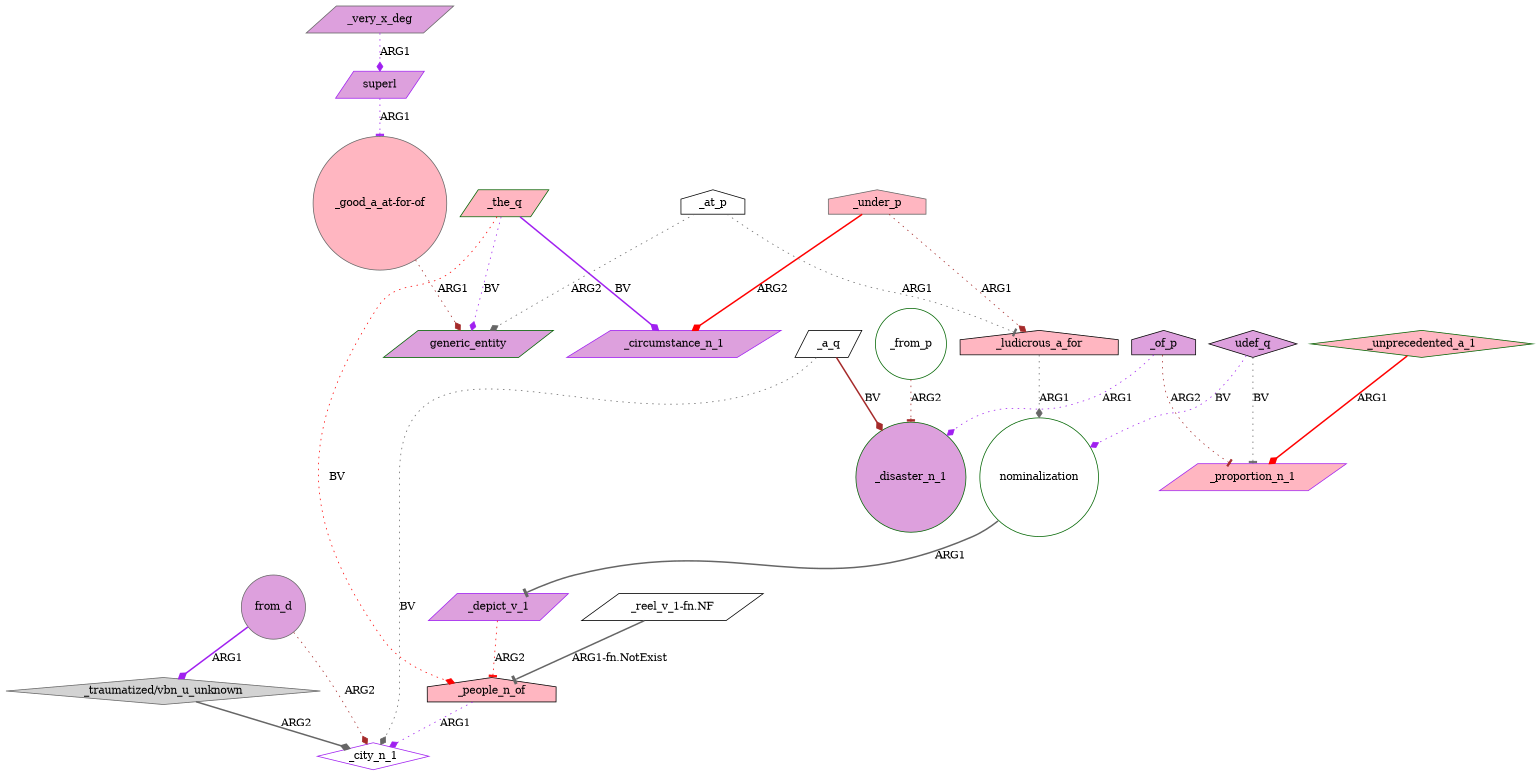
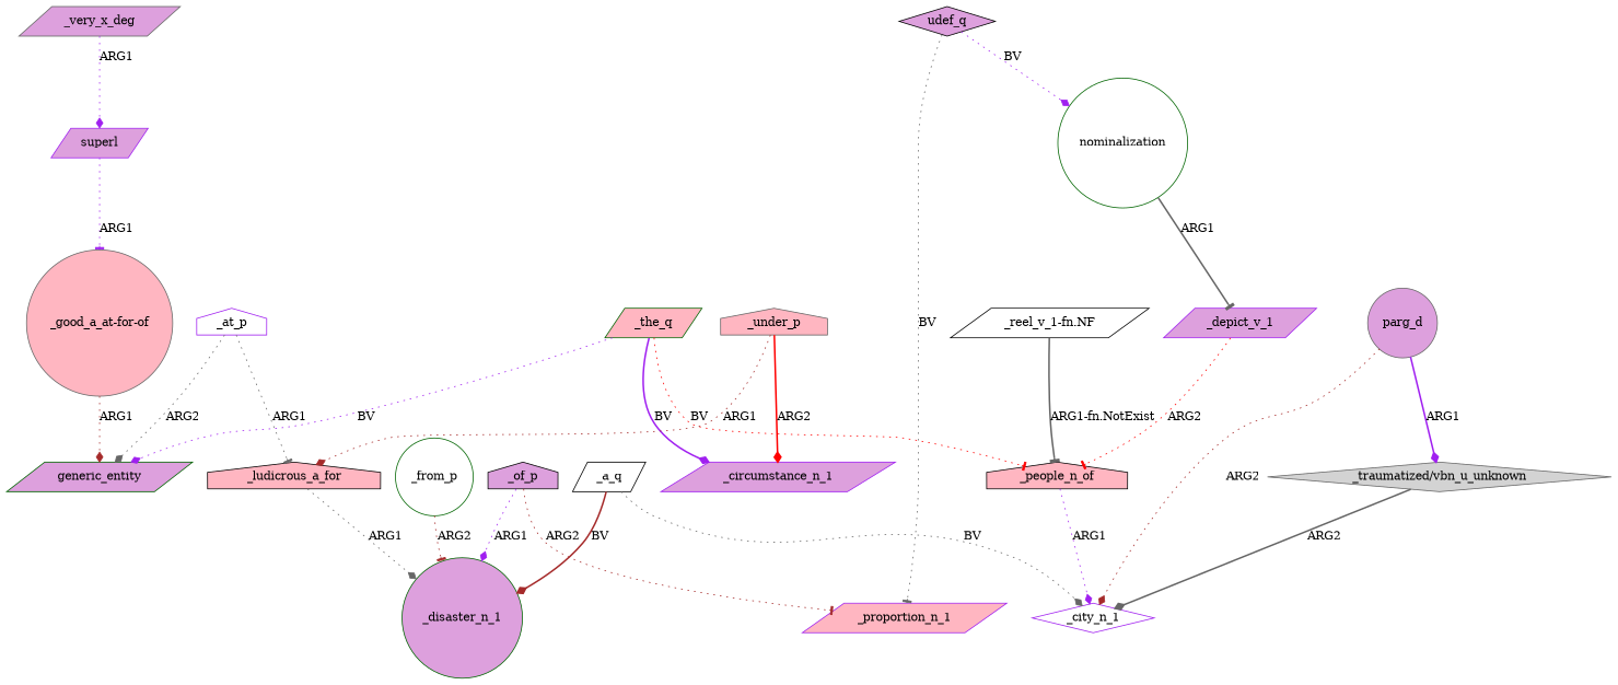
  digraph {
    node [color=darkgreen fillcolor=plum shape=parallelogram style=filled]
    edge [arrowhead=diamond color=purple style=dotted]
    _the_q [fillcolor=lightpink]
    generic_entity
    _circumstance_n_1 [color=purple]
    _people_n_of [color=black fillcolor=lightpink shape=house]
    _city_n_1 [color=purple fillcolor=white shape=diamond]
-   parg_d [color=gray40 shape=circle label=from_d]
+   parg_d [color=gray40 shape=circle]
    "_traumatized/vbn_u_unknown" [color=gray40 fillcolor=lightgrey shape=diamond]
    _very_x_deg [color=gray40]
    superl [color=purple]
    "_good_a_at-for-of" [color=gray40 fillcolor=lightpink shape=circle]
    _under_p [color=gray40 fillcolor=lightpink shape=house]
    _ludicrous_a_for [color=black fillcolor=lightpink shape=house]
    nominalization [fillcolor=white shape=circle]
    _from_p [fillcolor=white shape=circle]
    _disaster_n_1 [shape=circle]
    "_reel_v_1-fn.NF" [color=black fillcolor=white]
-   _at_p [color=black fillcolor=white shape=house]
+   _at_p [color=purple fillcolor=white shape=house]
    _depict_v_1 [color=purple]
    udef_q [color=black shape=diamond]
    _proportion_n_1 [color=purple fillcolor=lightpink]
    _of_p [color=black shape=house]
    _a_q [color=black fillcolor=white]
-   _unprecedented_a_1 [fillcolor=lightpink shape=diamond]
    _the_q -> generic_entity [label=BV]
    _the_q -> _circumstance_n_1 [label=BV style=bold]
-   _the_q -> _people_n_of [color=red label=BV]
+   _the_q -> _people_n_of [arrowhead=tee color=red label=BV]
    _people_n_of -> _city_n_1 [label=ARG1]
    parg_d -> _city_n_1 [color=brown label=ARG2]
    parg_d -> "_traumatized/vbn_u_unknown" [label=ARG1 style=bold]
    "_traumatized/vbn_u_unknown" -> _city_n_1 [color=gray40 label=ARG2 style=bold]
    _very_x_deg -> superl [label=ARG1]
    superl -> "_good_a_at-for-of" [arrowhead=tee label=ARG1]
    "_good_a_at-for-of" -> generic_entity [color=brown label=ARG1]
    _under_p -> _circumstance_n_1 [color=red label=ARG2 style=bold]
    _under_p -> _ludicrous_a_for [color=brown label=ARG1]
-   _ludicrous_a_for -> nominalization [color=gray40 label=ARG1]
+   _ludicrous_a_for -> _disaster_n_1 [color=gray40 label=ARG1]
    nominalization -> _depict_v_1 [arrowhead=tee color=gray40 label=ARG1 style=bold]
    _from_p -> _disaster_n_1 [arrowhead=tee color=brown label=ARG2]
    "_reel_v_1-fn.NF" -> _people_n_of [arrowhead=tee color=gray40 label="ARG1-fn.NotExist" style=bold]
    _at_p -> generic_entity [color=gray40 label=ARG2]
    _at_p -> _ludicrous_a_for [arrowhead=tee color=gray40 label=ARG1]
    _depict_v_1 -> _people_n_of [arrowhead=tee color=red label=ARG2]
    udef_q -> nominalization [label=BV]
    udef_q -> _proportion_n_1 [arrowhead=tee color=gray40 label=BV]
    _of_p -> _disaster_n_1 [label=ARG1]
    _of_p -> _proportion_n_1 [arrowhead=tee color=brown label=ARG2]
    _a_q -> _city_n_1 [color=gray40 label=BV]
    _a_q -> _disaster_n_1 [color=brown label=BV style=bold]
-   _unprecedented_a_1 -> _proportion_n_1 [color=red label=ARG1 style=bold]
  }
